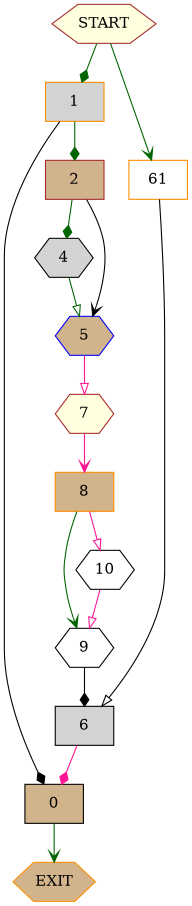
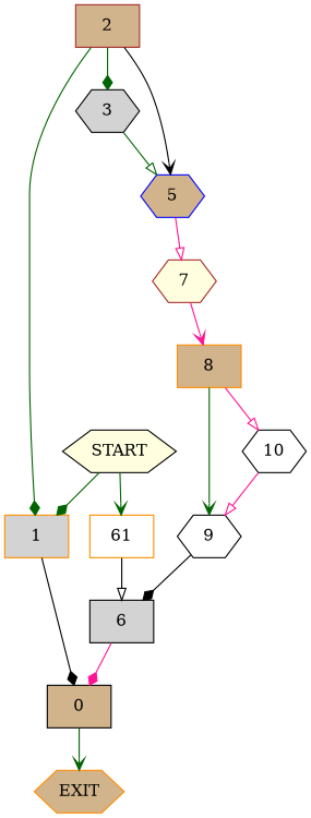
  digraph {
    node [color=black fillcolor=tan shape=hexagon style=filled]
    edge [arrowhead=diamond color=darkgreen]
-   n1 [color=brown fillcolor=lightyellow label=START]
+   n1 [fillcolor=lightyellow label=START]
    1 [color=darkorange fillcolor=lightgrey shape=box]
    n3 [color=darkorange fillcolor=white label=61 shape=box]
    2 [color=brown shape=box]
    n5 [label=0 shape=box]
    6 [fillcolor=lightgrey shape=box]
    n7 [color=darkorange label=EXIT]
-   4 [fillcolor=lightgrey]
+   4 [fillcolor=lightgrey label=3]
    5 [color=blue]
    7 [color=brown fillcolor=lightyellow]
    8 [color=darkorange shape=box]
    9 [fillcolor=white]
    10 [fillcolor=white]
    n1 -> 1
    n1 -> n3 [arrowhead=vee]
-   1 -> 2
+   2 -> 1
    1 -> n5 [color=black]
    n3 -> 6 [arrowhead=onormal color=black]
    2 -> 4
    2 -> 5 [arrowhead=vee color=black]
    n5 -> n7 [arrowhead=vee]
    6 -> n5 [color=deeppink]
    4 -> 5 [arrowhead=onormal]
    5 -> 7 [arrowhead=onormal color=deeppink]
    7 -> 8 [arrowhead=vee color=deeppink]
    8 -> 9 [arrowhead=vee]
    8 -> 10 [arrowhead=onormal color=deeppink]
    9 -> 6 [color=black]
    10 -> 9 [arrowhead=onormal color=deeppink]
  }
